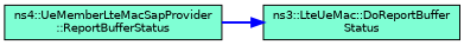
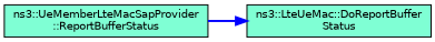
  digraph {
    rankdir=RL
    node [color=black fillcolor=aquamarine fontname=Helvetica fontsize=10 shape=record style=filled]
    n1 [fontcolor=black height=0.2 label="ns3::LteUeMac::DoReportBuffer\lStatus" width=0.4]
-   n2 [height=0.2 label="ns4::UeMemberLteMacSapProvider\l::ReportBufferStatus" width=0.4]
+   n2 [height=0.2 label="ns3::UeMemberLteMacSapProvider\l::ReportBufferStatus" width=0.4]
    n1 -> n2 [color=blue dir=back fontname=Helvetica fontsize=10 labelfontname=Helvetica labelfontsize=10 style=bold]
  }
